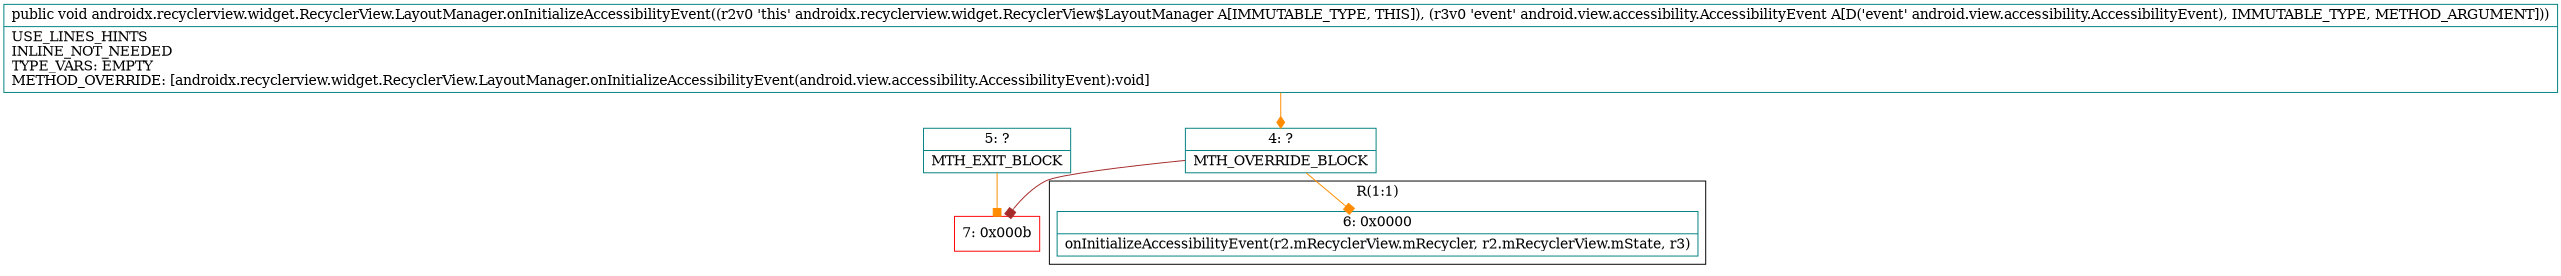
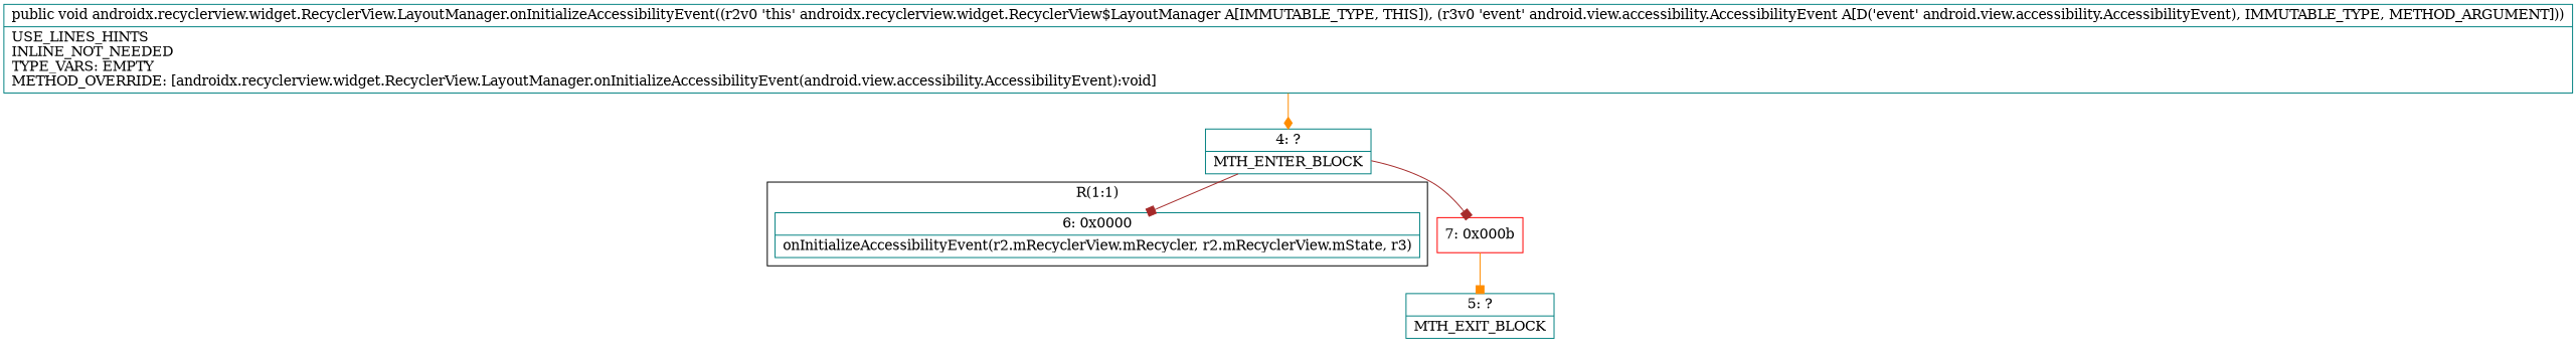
  digraph {
    node [color=teal shape=record]
    edge [arrowhead=box color=darkorange]
    n1 [label="{6\:\ 0x0000|onInitializeAccessibilityEvent(r2.mRecyclerView.mRecycler, r2.mRecyclerView.mState, r3)\l}"]
    n2 [color=red label="{7\:\ 0x000b}"]
    n3 [label="{5\:\ ?|MTH_EXIT_BLOCK\l}"]
-   n4 [label="{4\:\ ?|MTH_OVERRIDE_BLOCK\l}"]
+   n4 [label="{4\:\ ?|MTH_ENTER_BLOCK\l}"]
    n5 [label="{public void androidx.recyclerview.widget.RecyclerView.LayoutManager.onInitializeAccessibilityEvent((r2v0 'this' androidx.recyclerview.widget.RecyclerView$LayoutManager A[IMMUTABLE_TYPE, THIS]), (r3v0 'event' android.view.accessibility.AccessibilityEvent A[D('event' android.view.accessibility.AccessibilityEvent), IMMUTABLE_TYPE, METHOD_ARGUMENT]))  | USE_LINES_HINTS\lINLINE_NOT_NEEDED\lTYPE_VARS: EMPTY\lMETHOD_OVERRIDE: [androidx.recyclerview.widget.RecyclerView.LayoutManager.onInitializeAccessibilityEvent(android.view.accessibility.AccessibilityEvent):void]\l}"]
    subgraph cluster_1 {
      label="R(1:1)"
      n1
    }
-   n3 -> n2
-   n4 -> n1
+   n2 -> n3
+   n4 -> n1 [color=brown]
    n4 -> n2 [color=brown]
    n5 -> n4 [arrowhead=diamond]
  }
